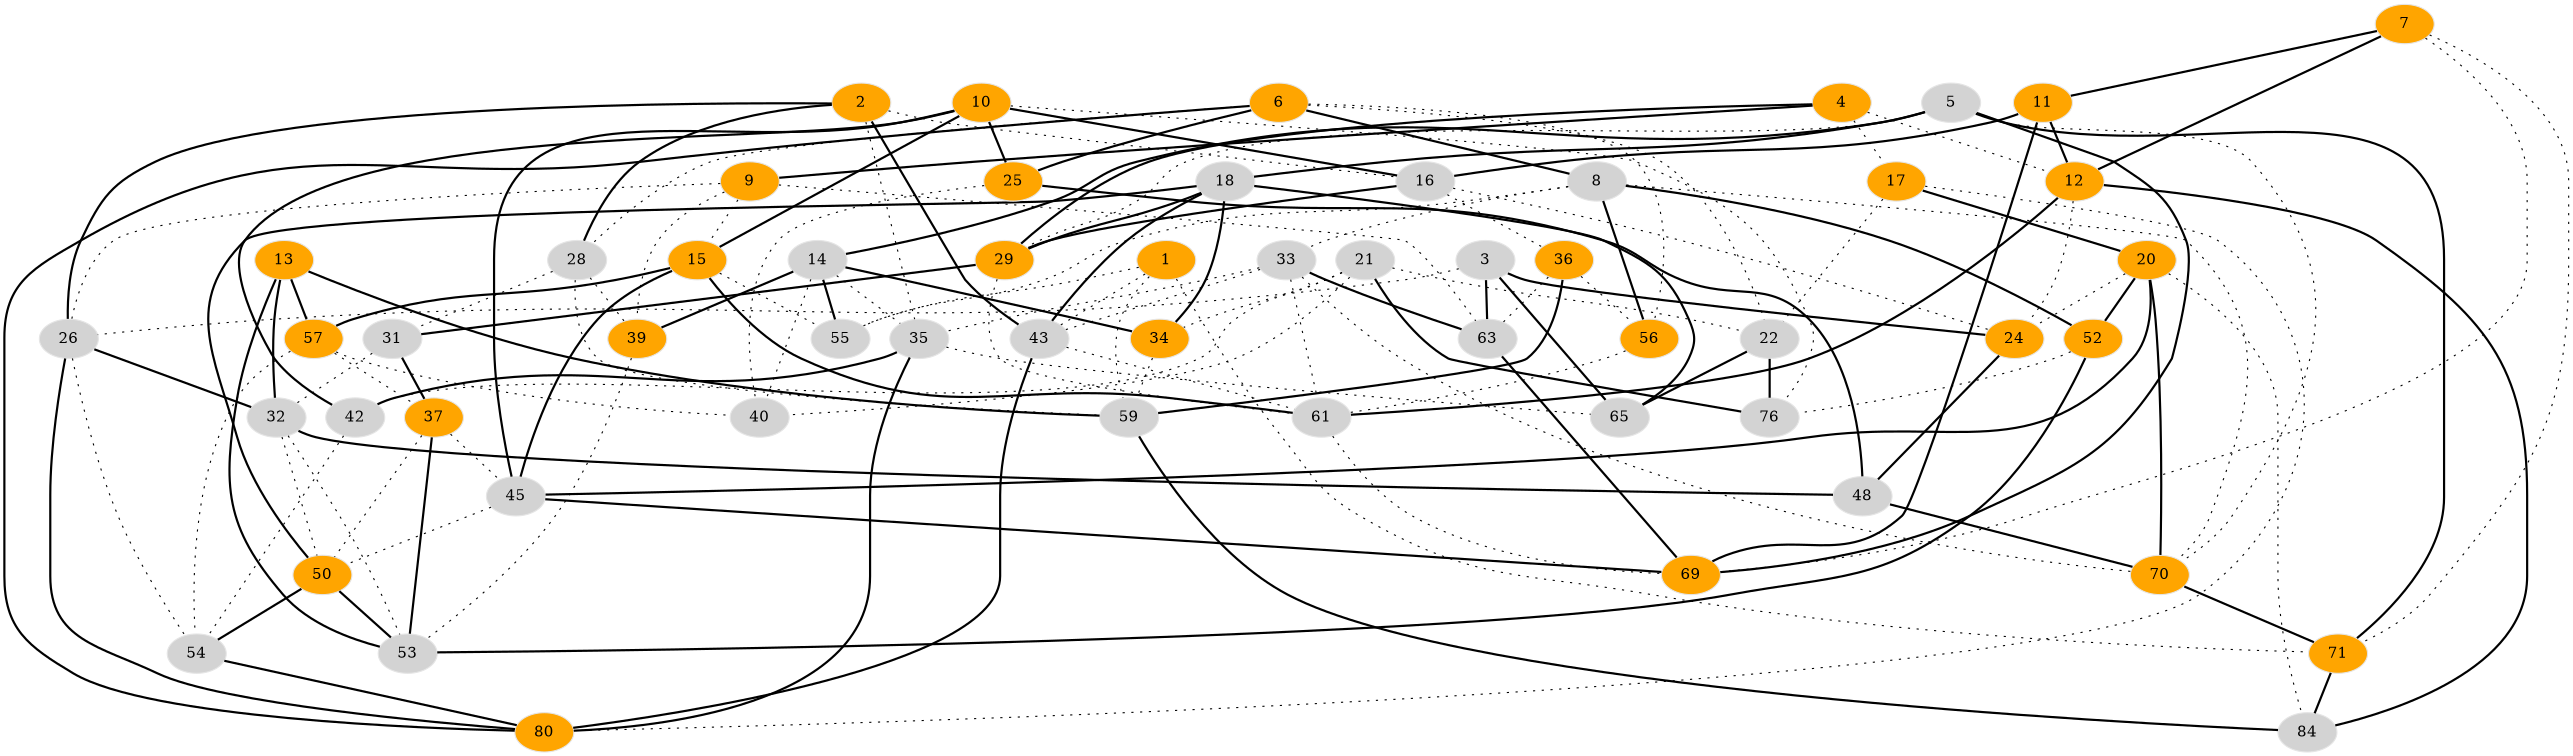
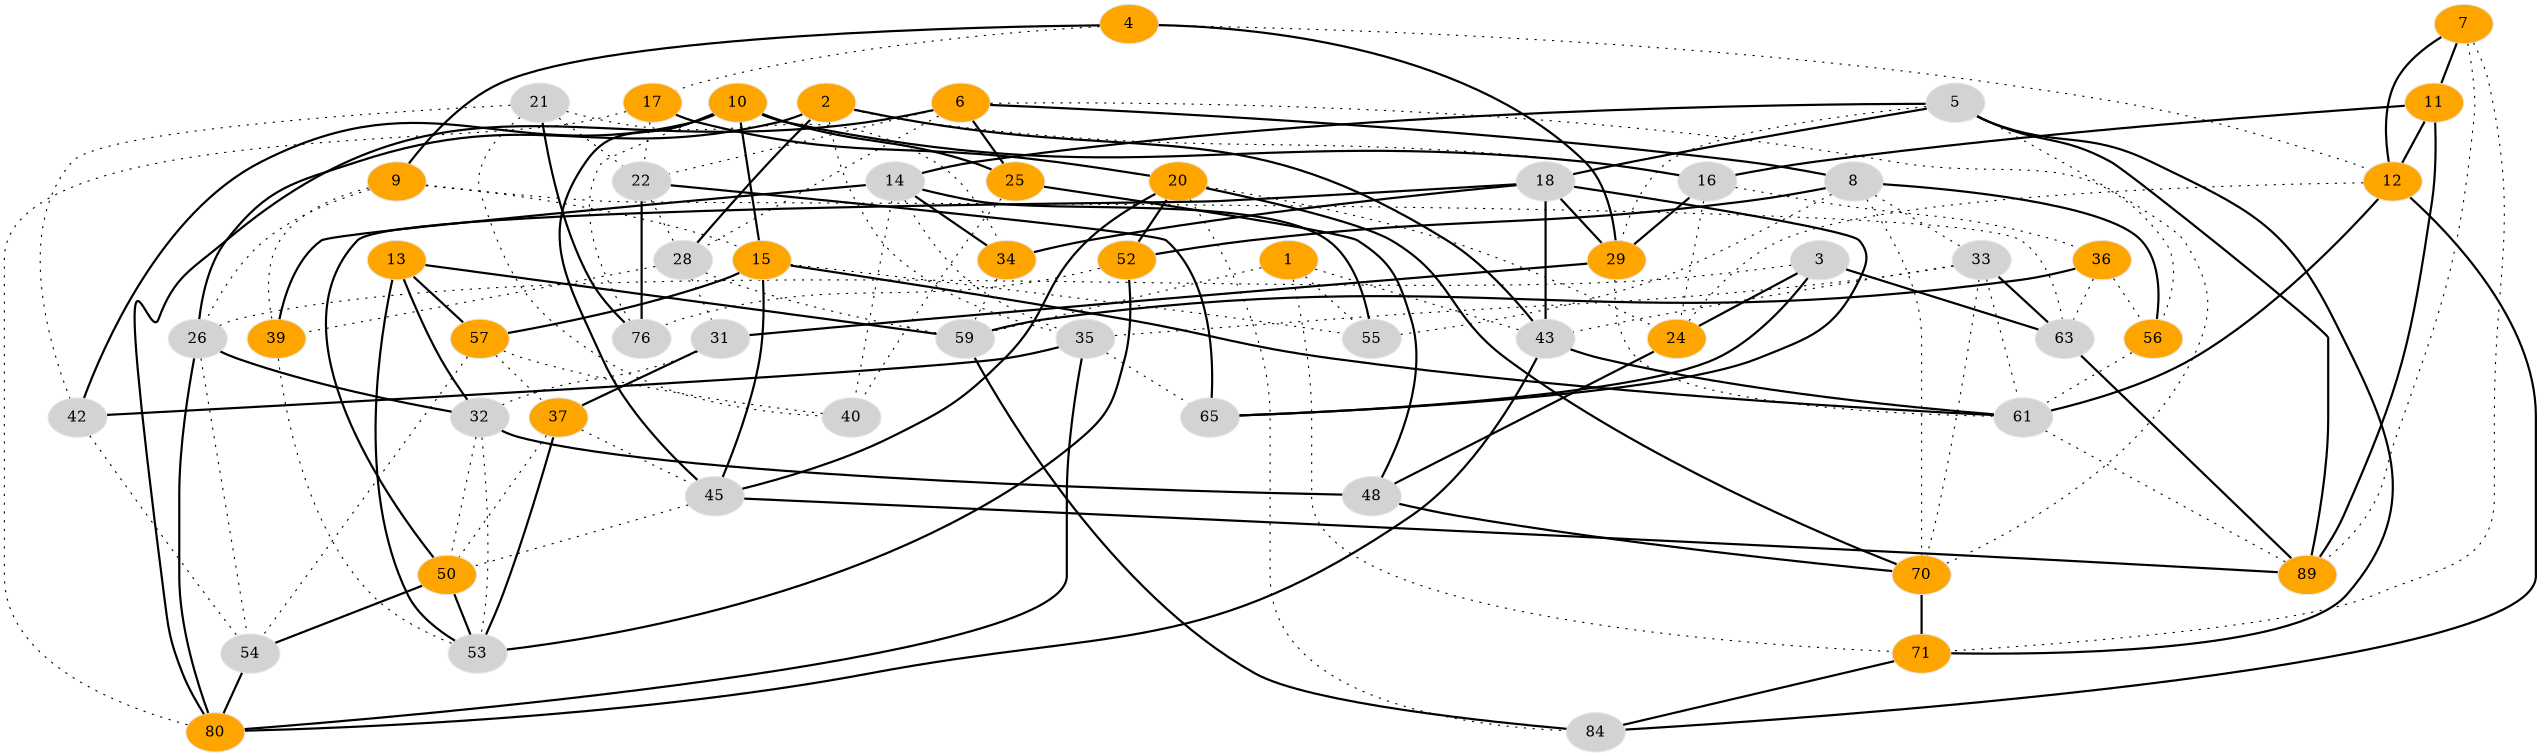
  graph {
    node [color=gray90 fillcolor=lightgrey style=filled]
    edge [style=bold]
    43 [super="+67"]
    80 [fillcolor=orange super="+82"]
    61 [super="+79"]
    1 [fillcolor=orange]
    55
    59 [super="+90"]
    71 [fillcolor=orange super="+89"]
    84
    16 [super="+78"]
    24 [fillcolor=orange super="+86"]
    29 [fillcolor=orange super="+73"]
    36 [fillcolor=orange]
    2 [fillcolor=orange]
    26 [super="+85"]
    28 [super="+46"]
    35 [super="+38"]
    32 [super="+49"]
    54 [super="+88"]
    39 [fillcolor=orange]
    31
    65
    42
    48
    3
    63 [super="+72"]
-   69 [fillcolor=orange super="+83"]
+   69 [fillcolor=orange super="+83" label=89]
    9 [fillcolor=orange super="+23"]
    15 [fillcolor=orange super="+58"]
    4 [fillcolor=orange]
    12 [fillcolor=orange super="+64"]
    17 [fillcolor=orange]
    22 [super="+44"]
    20 [fillcolor=orange super="+30"]
    5 [super="+19"]
    14 [super="+41"]
    18 [super="+81"]
    70 [fillcolor=orange super="+75"]
    34 [fillcolor=orange]
    40
    50 [fillcolor=orange super="+68"]
    6 [fillcolor=orange super="+47"]
    8 [super="+60"]
    25 [fillcolor=orange]
    56 [fillcolor=orange]
    33 [super="+51"]
    52 [fillcolor=orange]
    76
    7 [fillcolor=orange]
    11 [fillcolor=orange]
    53 [super="+62"]
    45 [super="+66"]
    n52 [fillcolor=orange label=57 super="+74"]
    10 [fillcolor=orange super="+87"]
    37 [fillcolor=orange super="+57"]
    13 [fillcolor=orange]
    21 [super="+77"]
    43 -- 80
-   43 -- 61 [style=dotted]
+   43 -- 61
    61 -- 69 [style=dotted]
    1 -- 43 [style=dotted]
    1 -- 55 [style=dotted]
    1 -- 59 [style=dotted]
    1 -- 71 [style=dotted]
    59 -- 84
    71 -- 84
    16 -- 24 [style=dotted]
    16 -- 29
    16 -- 36 [style=dotted]
    24 -- 48
    29 -- 61 [style=dotted]
    29 -- 31
    36 -- 59
    36 -- 63 [style=dotted]
    36 -- 56 [style=dotted]
    2 -- 43
    2 -- 16 [style=dotted]
    2 -- 26
    2 -- 28
    2 -- 35 [style=dotted]
    26 -- 80
    26 -- 32
    26 -- 54 [style=dotted]
    28 -- 59 [style=dotted]
    28 -- 39 [style=dotted]
    28 -- 31 [style=dotted]
    35 -- 80
    35 -- 65 [style=dotted]
    35 -- 42
    32 -- 48
    32 -- 50 [style=dotted]
    32 -- 53 [style=dotted]
    54 -- 80
    39 -- 53 [style=dotted]
    31 -- 32 [style=dotted]
    31 -- 37
    42 -- 54 [style=dotted]
    48 -- 70
    3 -- 24
    3 -- 26 [style=dotted]
    3 -- 65
    3 -- 63
    63 -- 69
    9 -- 26 [style=dotted]
    9 -- 39 [style=dotted]
    9 -- 63 [style=dotted weight=2]
    9 -- 15 [style=dotted]
    15 -- 61
    15 -- 55 [style=dotted]
    15 -- 45
    15 -- n52
    4 -- 29
    4 -- 9
    4 -- 12 [style=dotted]
    4 -- 17 [style=dotted]
    12 -- 61
    12 -- 84
    12 -- 24 [style=dotted]
    17 -- 80 [style=dotted]
    17 -- 22 [style=dotted]
    17 -- 20
+   22 -- 28 [style=dotted]
    22 -- 65
    22 -- 76
    20 -- 84 [style=dotted]
    20 -- 24 [style=dotted]
    20 -- 70
    20 -- 52
    20 -- 45
    5 -- 71
    5 -- 29 [style=dotted]
    5 -- 69
    5 -- 14
    5 -- 18
    5 -- 70 [style=dotted]
    14 -- 55
    14 -- 35 [style=dotted]
    14 -- 39
    14 -- 34
    14 -- 40 [style=dotted]
    18 -- 43
    18 -- 29
    18 -- 65
    18 -- 34
    18 -- 50
    70 -- 71
    34 -- 59 [style=dotted]
    50 -- 54
    50 -- 53
    6 -- 80
    6 -- 28 [style=dotted]
    6 -- 22 [style=dotted]
    6 -- 8
    6 -- 25
    6 -- 56 [style=dotted]
    8 -- 55 [style=dotted]
    8 -- 70 [style=dotted]
    8 -- 56
    8 -- 33 [style=dotted]
    8 -- 52
    25 -- 48
    25 -- 40 [style=dotted]
    56 -- 61 [style=dotted]
    33 -- 43 [style=dotted]
    33 -- 61 [style=dotted]
    33 -- 35 [style=dotted]
    33 -- 63
    33 -- 70 [style=dotted]
    52 -- 76 [style=dotted]
    52 -- 53
    7 -- 71 [style=dotted]
    7 -- 69 [style=dotted]
    7 -- 12
    7 -- 11
    11 -- 16
    11 -- 69
    11 -- 12
    45 -- 69
    45 -- 50 [style=dotted]
    n52 -- 54 [style=dotted weight=2]
    n52 -- 40 [style=dotted]
    n52 -- 37 [style=dotted]
    10 -- 16
    10 -- 42
    10 -- 15
    10 -- 25
    10 -- 76 [style=dotted]
    10 -- 45
    37 -- 50 [style=dotted]
    37 -- 53
    37 -- 45 [style=dotted]
    13 -- 59
    13 -- 32
    13 -- 53
    13 -- n52
    21 -- 42 [style=dotted]
    21 -- 22 [style=dotted]
    21 -- 34 [style=dotted]
    21 -- 40 [style=dotted]
    21 -- 76
  }
